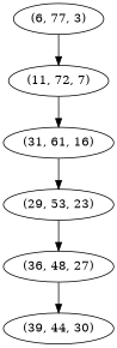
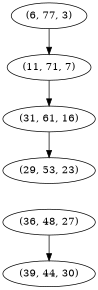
  digraph {
    n1 [label="(6, 77, 3)"]
-   "(11, 71, 7)" [label="(11, 72, 7)"]
+   "(11, 71, 7)"
    n3 [label="(31, 61, 16)"]
    "(29, 53, 23)"
    "(36, 48, 27)"
    "(39, 44, 30)"
    n1 -> "(11, 71, 7)"
    "(11, 71, 7)" -> n3
    n3 -> "(29, 53, 23)"
-   "(29, 53, 23)" -> "(36, 48, 27)"
    "(36, 48, 27)" -> "(39, 44, 30)"
  }
